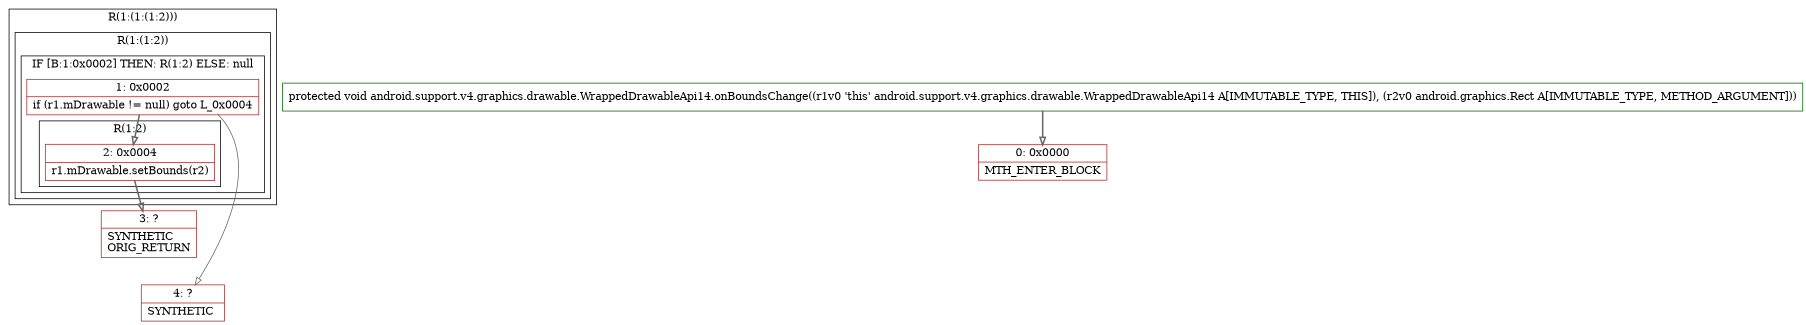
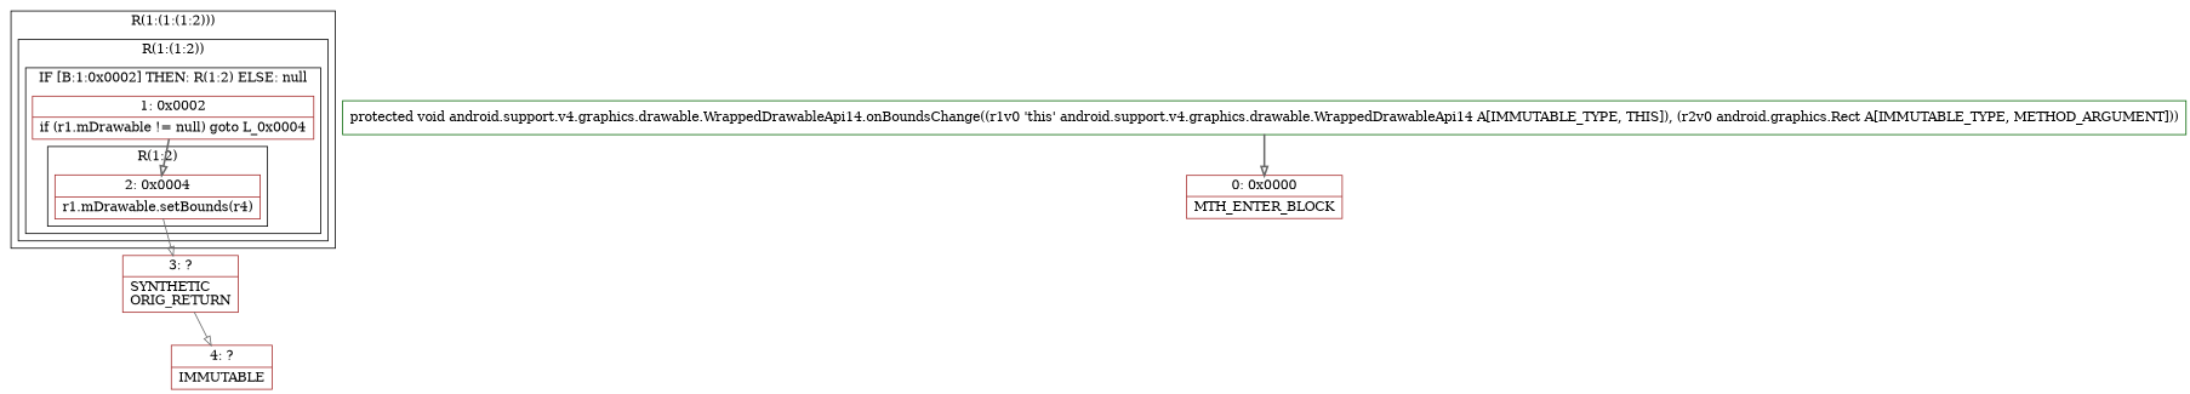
  digraph {
    node [color=brown shape=record]
    edge [arrowhead=onormal color=gray40 style=solid]
-   n1 [label="{2\:\ 0x0004|r1.mDrawable.setBounds(r2)\l}"]
+   n1 [label="{2\:\ 0x0004|r1.mDrawable.setBounds(r4)\l}"]
    n2 [label="{1\:\ 0x0002|if (r1.mDrawable != null) goto L_0x0004\l}"]
    n3 [label="{3\:\ ?|SYNTHETIC\lORIG_RETURN\l}"]
-   n4 [label="{4\:\ ?|SYNTHETIC\l}"]
+   n4 [label="{4\:\ ?|IMMUTABLE\l}"]
    n5 [label="{0\:\ 0x0000|MTH_ENTER_BLOCK\l}"]
    n6 [color=darkgreen label="{protected void android.support.v4.graphics.drawable.WrappedDrawableApi14.onBoundsChange((r1v0 'this' android.support.v4.graphics.drawable.WrappedDrawableApi14 A[IMMUTABLE_TYPE, THIS]), (r2v0 android.graphics.Rect A[IMMUTABLE_TYPE, METHOD_ARGUMENT])) }"]
    subgraph cluster_1 {
      label="R(1:(1:(1:2)))"
      subgraph cluster_2 {
        label="R(1:(1:2))"
        subgraph cluster_3 {
          label="IF [B:1:0x0002] THEN: R(1:2) ELSE: null"
          n2
          subgraph cluster_4 {
            label="R(1:2)"
            n1
          }
        }
      }
    }
-   n1 -> n3 [style=bold]
+   n1 -> n3
    n2 -> n1 [style=bold]
-   n2 -> n4
+   n3 -> n4
    n6 -> n5 [style=bold]
  }
